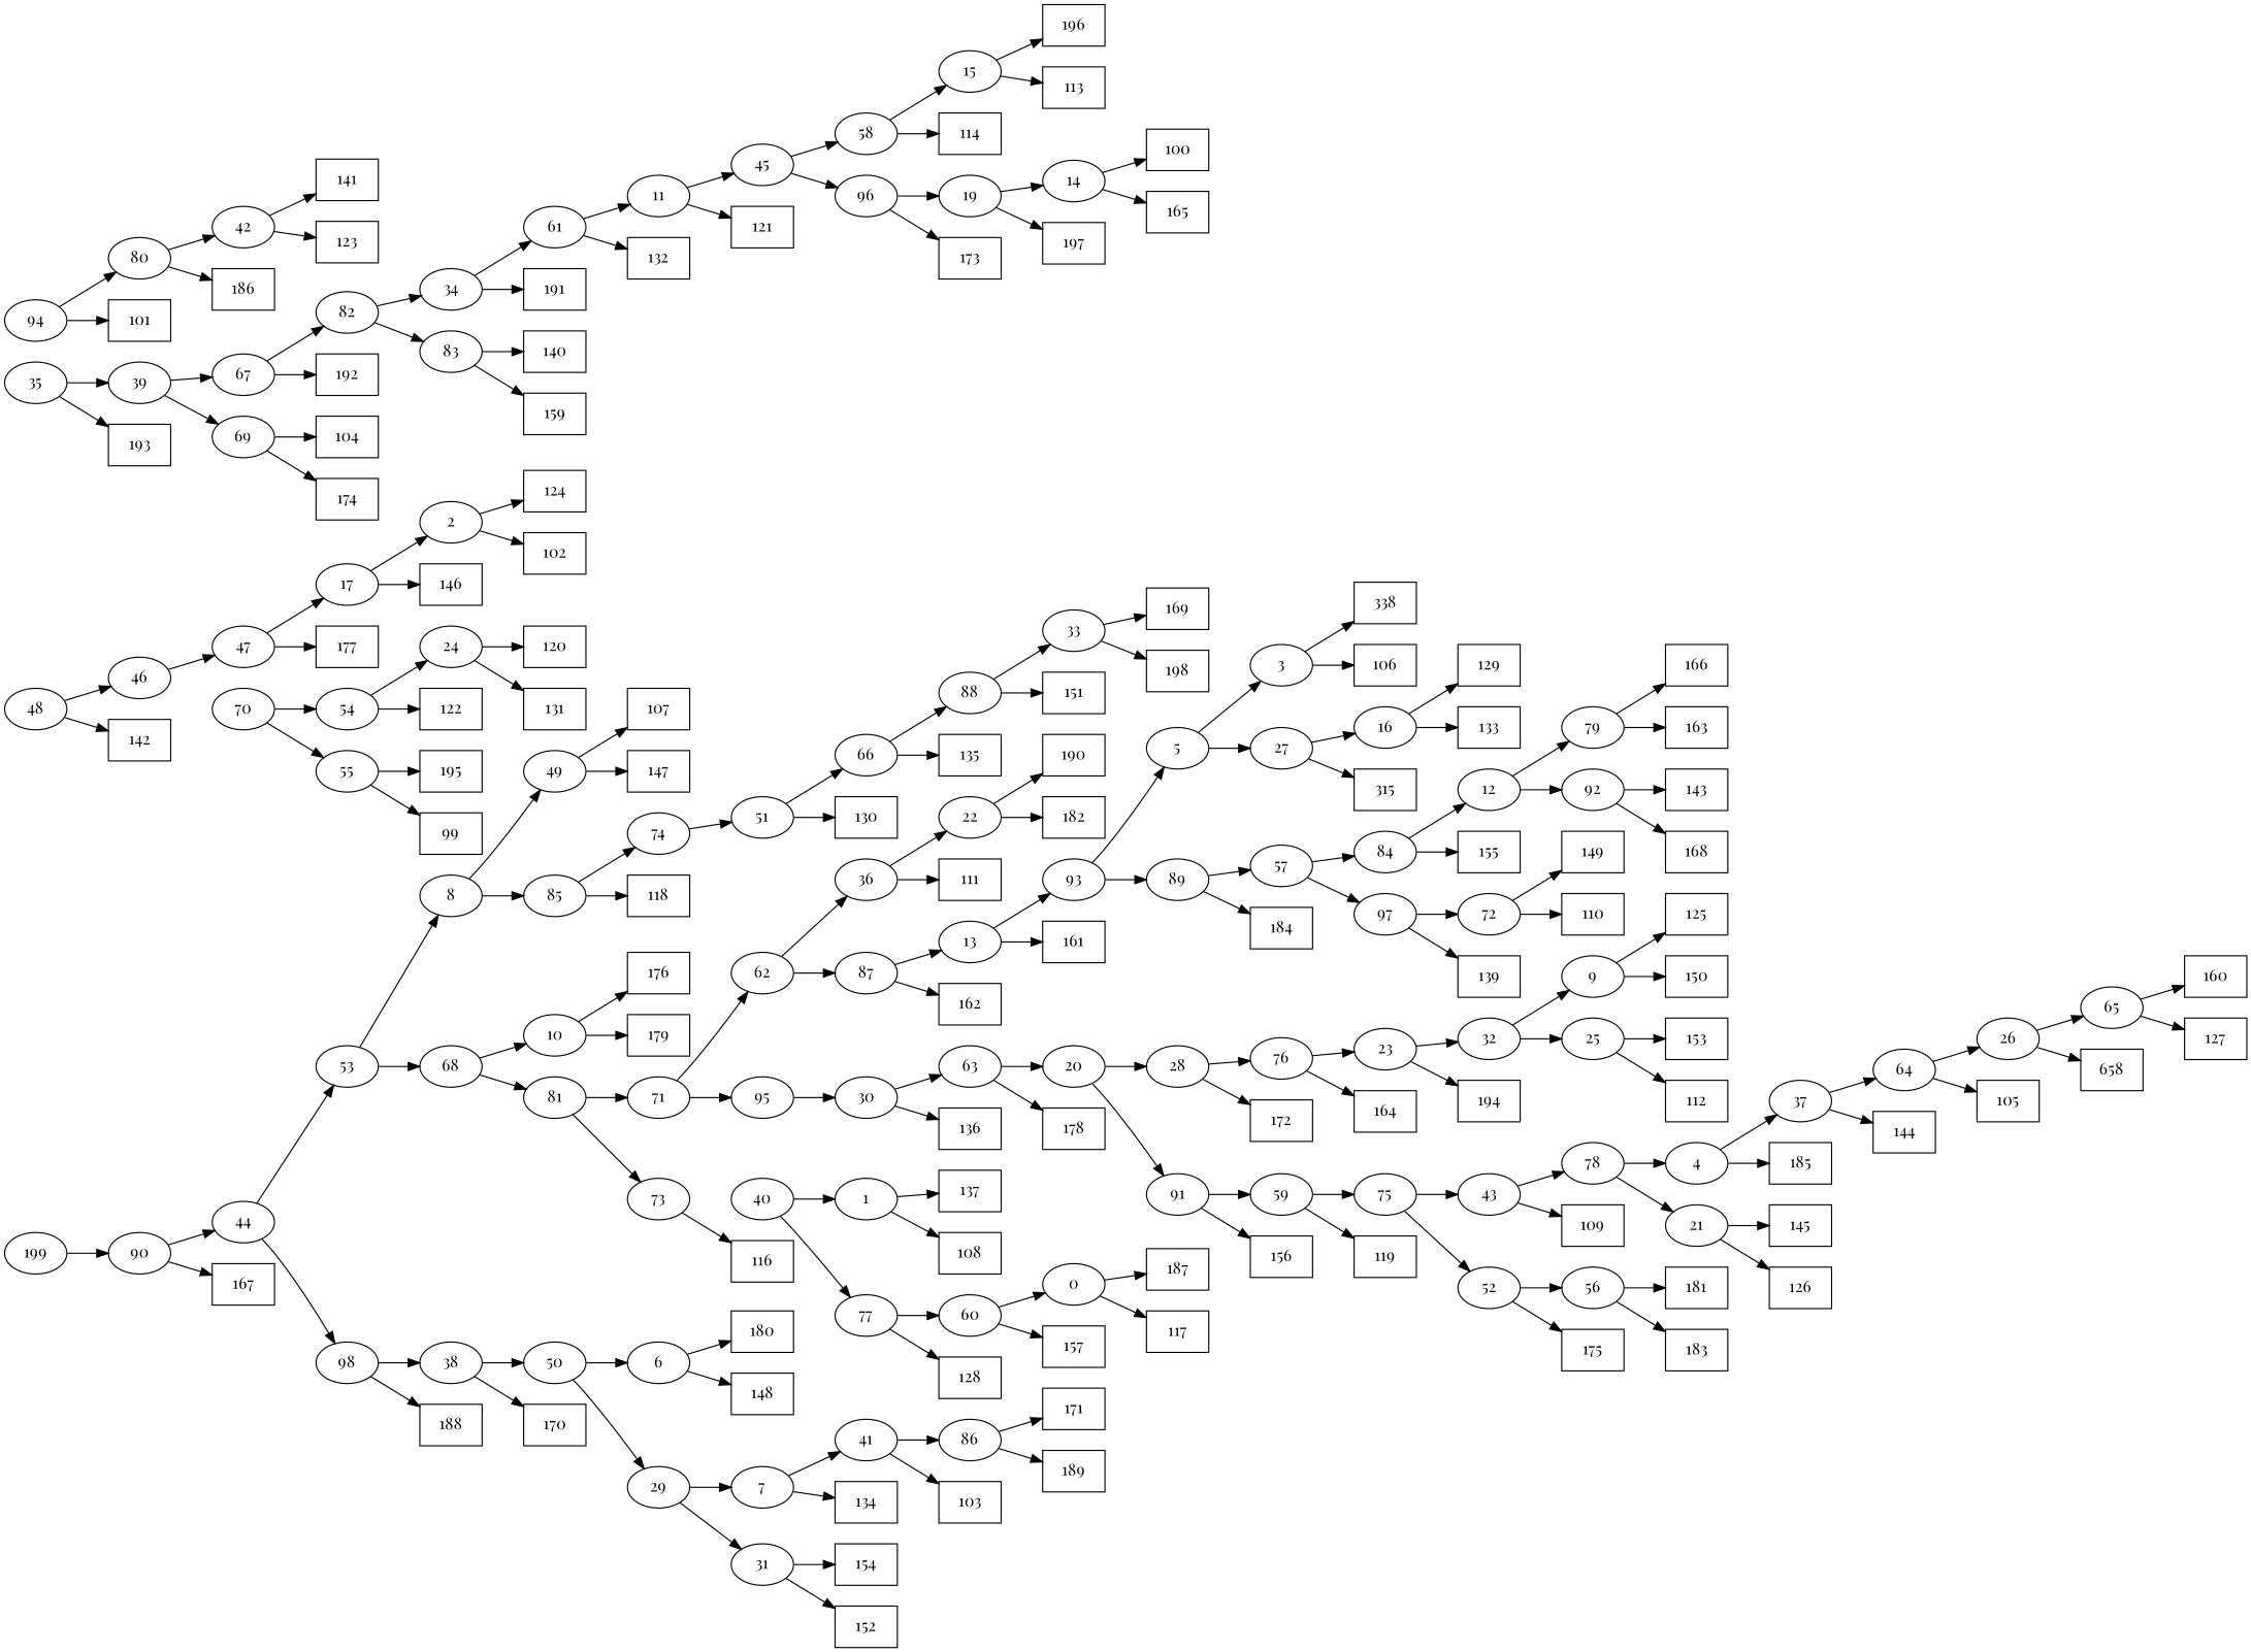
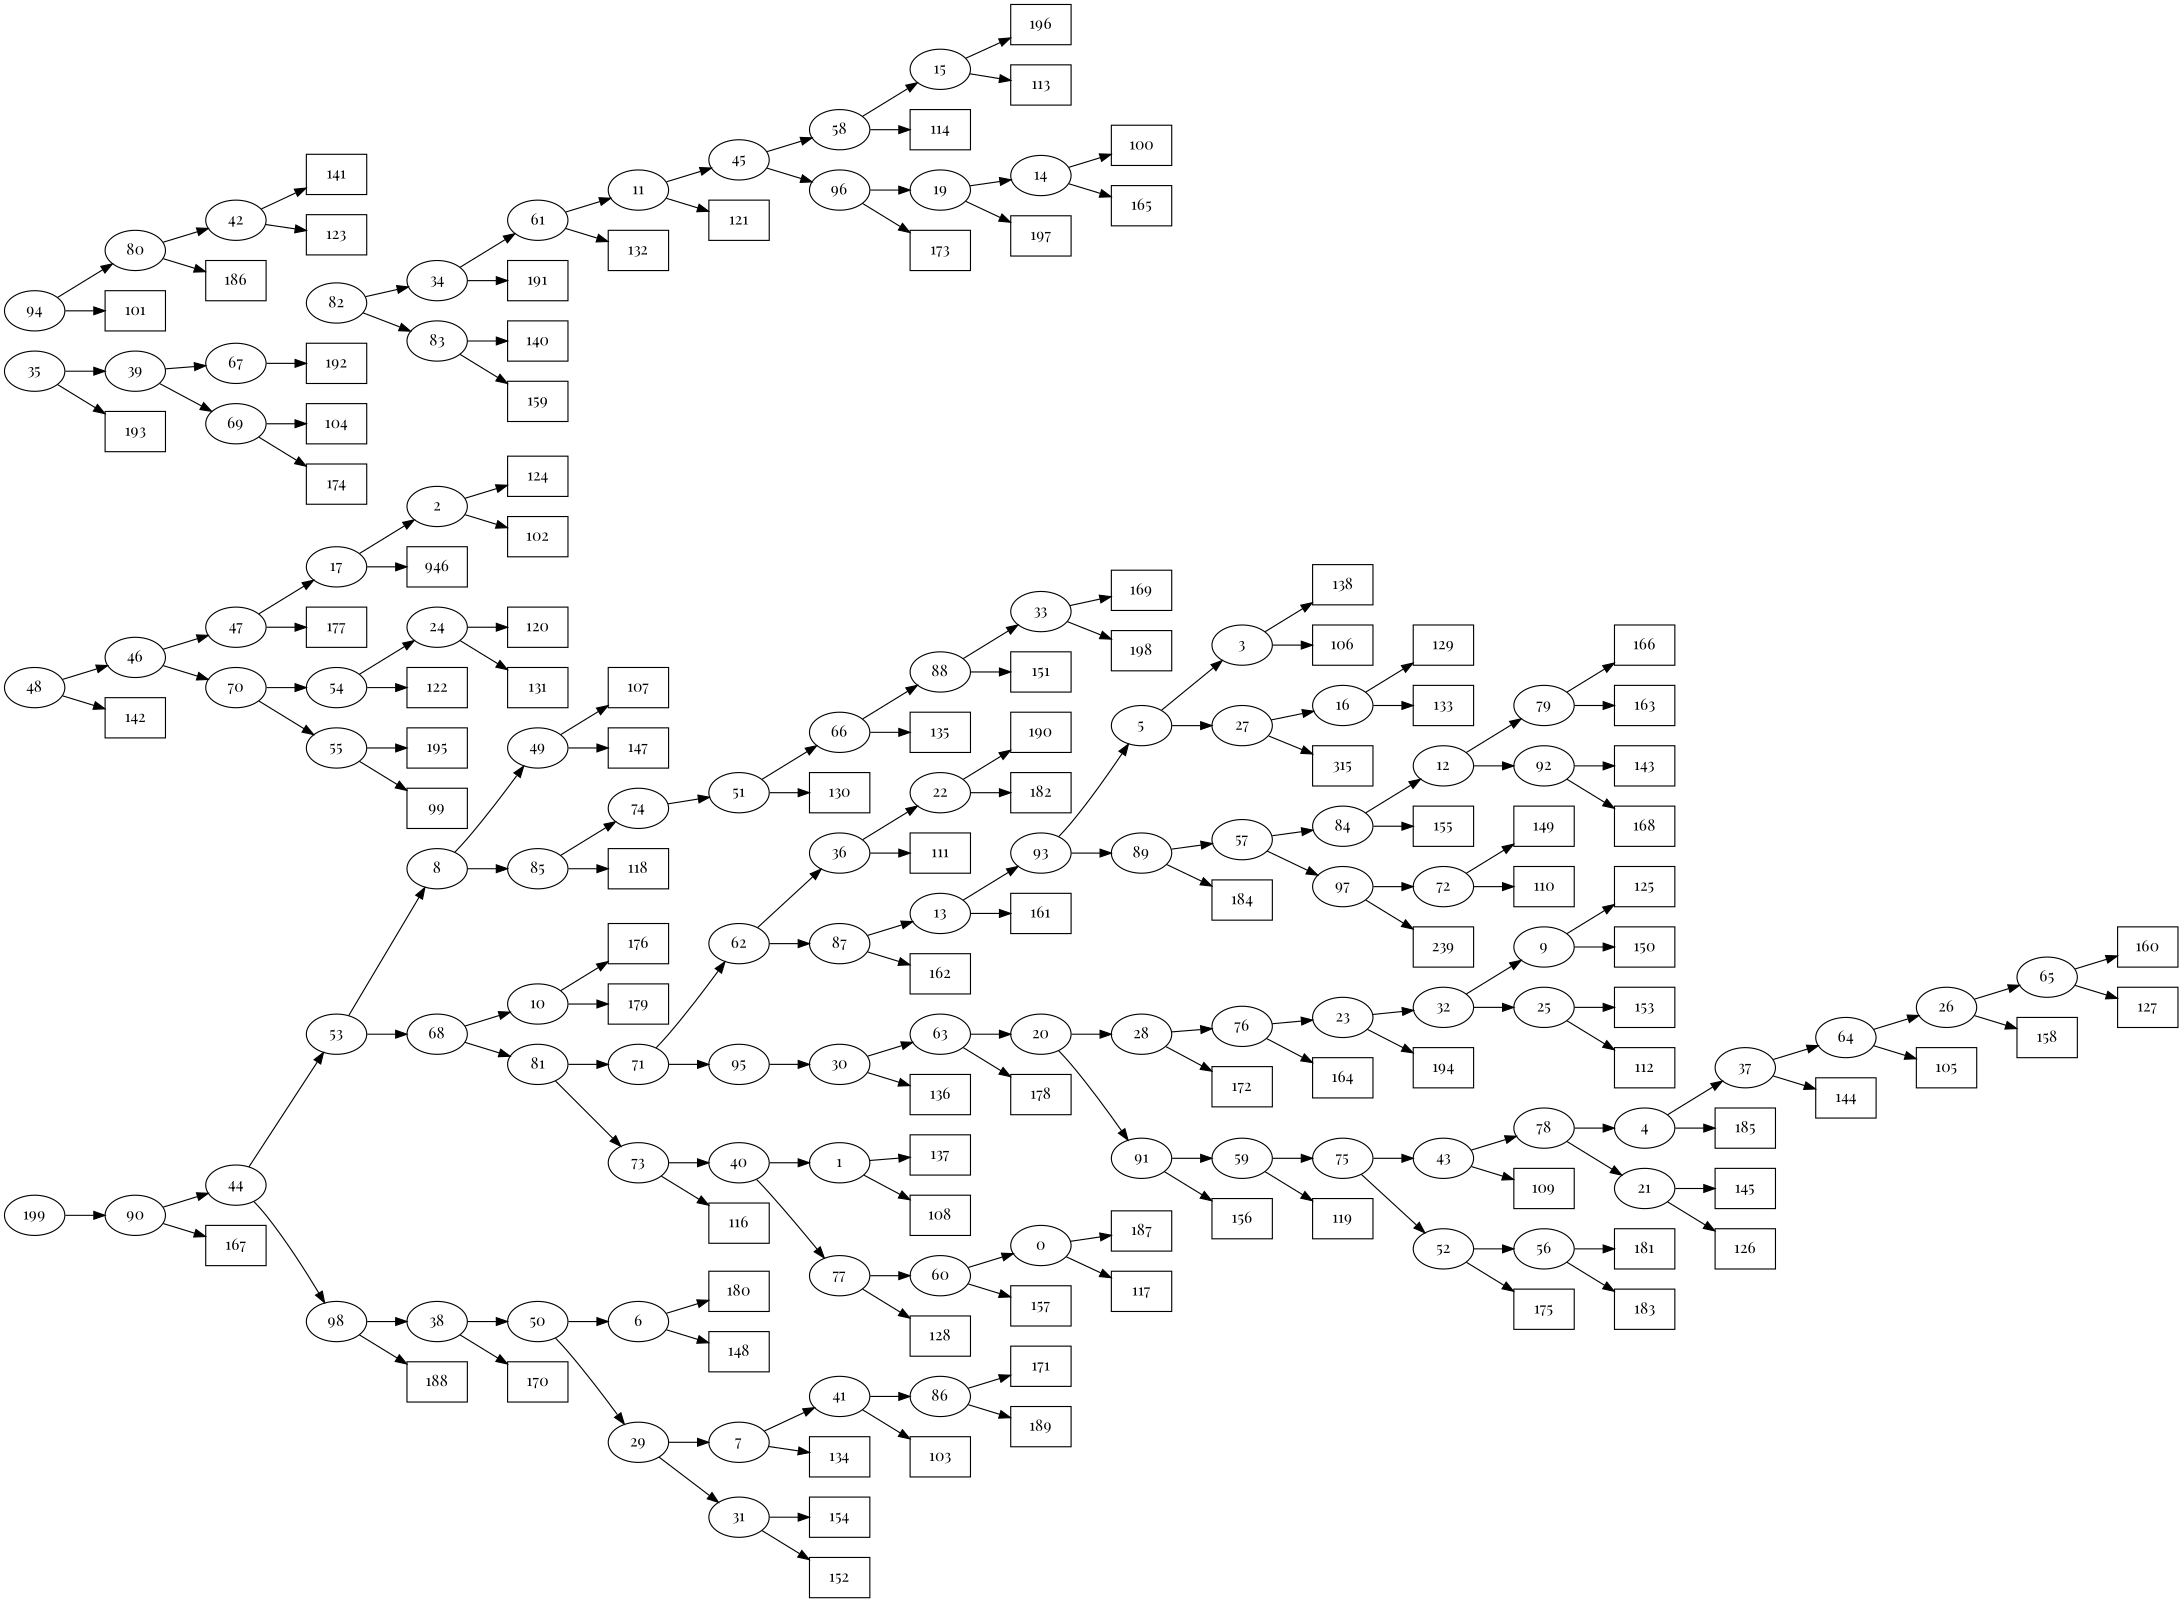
  digraph {
    fontname="Playfair Display"
    rankdir=LR
    node [fontname="Playfair Display" shape=box]
    edge [fontname="Playfair Display"]
    n1 [label=0 shape=""]
    n2 [label=187]
    n3 [label=117]
    n4 [label=1 shape=""]
    n5 [label=137]
    n6 [label=108]
    n7 [label=2 shape=""]
    n8 [label=124]
    n9 [label=102]
    n10 [label=3 shape=""]
-   n11 [label=338]
+   n11 [label=138]
    n12 [label=106]
    n13 [label=4 shape=""]
    n14 [label=37 shape=""]
    n15 [label=185]
    n16 [label=64 shape=""]
    n17 [label=144]
    n18 [label=5 shape=""]
    n19 [label=27 shape=""]
    n20 [label=16 shape=""]
    n21 [label=315]
    n22 [label=6 shape=""]
    n23 [label=180]
    n24 [label=148]
    n25 [label=7 shape=""]
    n26 [label=41 shape=""]
    n27 [label=134]
    n28 [label=86 shape=""]
    n29 [label=103]
    n30 [label=8 shape=""]
    n31 [label=49 shape=""]
    n32 [label=85 shape=""]
    n33 [label=107]
    n34 [label=147]
    n35 [label=74 shape=""]
    n36 [label=118]
    n37 [label=9 shape=""]
    n38 [label=125]
    n39 [label=150]
    n40 [label=10 shape=""]
    n41 [label=176]
    n42 [label=179]
    n43 [label=11 shape=""]
    n44 [label=45 shape=""]
    n45 [label=121]
    n46 [label=58 shape=""]
    n47 [label=96 shape=""]
    n48 [label=12 shape=""]
    n49 [label=79 shape=""]
    n50 [label=92 shape=""]
    n51 [label=166]
    n52 [label=163]
    n53 [label=143]
    n54 [label=168]
    n55 [label=13 shape=""]
    n56 [label=93 shape=""]
    n57 [label=161]
    n58 [label=89 shape=""]
    n59 [label=14 shape=""]
    n60 [label=100]
    n61 [label=165]
    n62 [label=15 shape=""]
    n63 [label=196]
    n64 [label=113]
    n65 [label=129]
    n66 [label=133]
    n67 [label=17 shape=""]
-   n68 [label=146]
+   n68 [label=946]
    n69 [label=35 shape=""]
    n70 [label=39 shape=""]
    n71 [label=193]
    n72 [label=48 shape=""]
    n73 [label=46 shape=""]
    n74 [label=142]
    n75 [label=19 shape=""]
    n76 [label=197]
    n77 [label=20 shape=""]
    n78 [label=28 shape=""]
    n79 [label=91 shape=""]
    n80 [label=76 shape=""]
    n81 [label=172]
    n82 [label=59 shape=""]
    n83 [label=156]
    n84 [label=21 shape=""]
    n85 [label=145]
    n86 [label=126]
    n87 [label=22 shape=""]
    n88 [label=190]
    n89 [label=182]
    n90 [label=23 shape=""]
    n91 [label=32 shape=""]
    n92 [label=194]
    n93 [label=25 shape=""]
    n94 [label=24 shape=""]
    n95 [label=120]
    n96 [label=131]
    n97 [label=153]
    n98 [label=112]
    n99 [label=26 shape=""]
    n100 [label=65 shape=""]
-   n101 [label=658]
+   n101 [label=158]
    n102 [label=160]
    n103 [label=127]
    n104 [label=164]
    n105 [label=29 shape=""]
    n106 [label=31 shape=""]
    n107 [label=154]
    n108 [label=152]
    n109 [label=30 shape=""]
    n110 [label=63 shape=""]
    n111 [label=136]
    n112 [label=178]
    n113 [label=33 shape=""]
    n114 [label=169]
    n115 [label=198]
    n116 [label=34 shape=""]
    n117 [label=61 shape=""]
    n118 [label=191]
    n119 [label=132]
    n120 [label=67 shape=""]
    n121 [label=69 shape=""]
    n122 [label=36 shape=""]
    n123 [label=111]
    n124 [label=105]
    n125 [label=38 shape=""]
    n126 [label=50 shape=""]
    n127 [label=170]
    n128 [label=82 shape=""]
    n129 [label=192]
    n130 [label=104]
    n131 [label=174]
    n132 [label=40 shape=""]
    n133 [label=77 shape=""]
    n134 [label=60 shape=""]
    n135 [label=128]
    n136 [label=171]
    n137 [label=189]
    n138 [label=42 shape=""]
    n139 [label=141]
    n140 [label=123]
    n141 [label=43 shape=""]
    n142 [label=78 shape=""]
    n143 [label=109]
    n144 [label=44 shape=""]
    n145 [label=53 shape=""]
    n146 [label=98 shape=""]
    n147 [label=68 shape=""]
    n148 [label=188]
    n149 [label=114]
    n150 [label=173]
    n151 [label=47 shape=""]
    n152 [label=70 shape=""]
    n153 [label=177]
    n154 [label=54 shape=""]
    n155 [label=55 shape=""]
    n156 [label=51 shape=""]
    n157 [label=66 shape=""]
    n158 [label=130]
    n159 [label=88 shape=""]
    n160 [label=135]
    n161 [label=52 shape=""]
    n162 [label=56 shape=""]
    n163 [label=175]
    n164 [label=181]
    n165 [label=183]
    n166 [label=81 shape=""]
    n167 [label=122]
    n168 [label=195]
    n169 [label=99]
    n170 [label=57 shape=""]
    n171 [label=84 shape=""]
    n172 [label=97 shape=""]
    n173 [label=155]
    n174 [label=72 shape=""]
-   n175 [label=139]
+   n175 [label=239]
    n176 [label=75 shape=""]
    n177 [label=119]
    n178 [label=157]
    n179 [label=62 shape=""]
    n180 [label=87 shape=""]
    n181 [label=162]
    n182 [label=151]
    n183 [label=83 shape=""]
    n184 [label=71 shape=""]
    n185 [label=73 shape=""]
    n186 [label=95 shape=""]
    n187 [label=149]
    n188 [label=110]
    n189 [label=116]
    n190 [label=94 shape=""]
    n191 [label=80 shape=""]
    n192 [label=101]
    n193 [label=186]
    n194 [label=140]
    n195 [label=159]
    n196 [label=184]
    n197 [label=90 shape=""]
    n198 [label=167]
    n199 [label=199 shape=""]
    n1 -> n2
    n1 -> n3
    n4 -> n5
    n4 -> n6
    n7 -> n8
    n7 -> n9
    n10 -> n11
    n10 -> n12
    n13 -> n14
    n13 -> n15
    n14 -> n16
    n14 -> n17
    n16 -> n99
    n16 -> n124
    n18 -> n10
    n18 -> n19
    n19 -> n20
    n19 -> n21
    n20 -> n65
    n20 -> n66
    n22 -> n23
    n22 -> n24
    n25 -> n26
    n25 -> n27
    n26 -> n28
    n26 -> n29
    n28 -> n136
    n28 -> n137
    n30 -> n31
    n30 -> n32
    n31 -> n33
    n31 -> n34
    n32 -> n35
    n32 -> n36
    n35 -> n156
    n37 -> n38
    n37 -> n39
    n40 -> n41
    n40 -> n42
    n43 -> n44
    n43 -> n45
    n44 -> n46
    n44 -> n47
    n46 -> n62
    n46 -> n149
    n47 -> n75
    n47 -> n150
    n48 -> n49
    n48 -> n50
    n49 -> n51
    n49 -> n52
    n50 -> n53
    n50 -> n54
    n55 -> n56
    n55 -> n57
    n56 -> n18
    n56 -> n58
    n58 -> n170
    n58 -> n196
    n59 -> n60
    n59 -> n61
    n62 -> n63
    n62 -> n64
    n67 -> n7
    n67 -> n68
    n69 -> n70
    n69 -> n71
    n70 -> n120
    n70 -> n121
    n72 -> n73
    n72 -> n74
    n73 -> n151
+   n73 -> n152
    n75 -> n59
    n75 -> n76
    n77 -> n78
    n77 -> n79
    n78 -> n80
    n78 -> n81
    n79 -> n82
    n79 -> n83
    n80 -> n90
    n80 -> n104
    n82 -> n176
    n82 -> n177
    n84 -> n85
    n84 -> n86
    n87 -> n88
    n87 -> n89
    n90 -> n91
    n90 -> n92
    n91 -> n37
    n91 -> n93
    n93 -> n97
    n93 -> n98
    n94 -> n95
    n94 -> n96
    n99 -> n100
    n99 -> n101
    n100 -> n102
    n100 -> n103
    n105 -> n25
    n105 -> n106
    n106 -> n107
    n106 -> n108
    n109 -> n110
    n109 -> n111
    n110 -> n77
    n110 -> n112
    n113 -> n114
    n113 -> n115
    n116 -> n117
    n116 -> n118
    n117 -> n43
    n117 -> n119
-   n120 -> n128
    n120 -> n129
    n121 -> n130
    n121 -> n131
    n122 -> n87
    n122 -> n123
    n125 -> n126
    n125 -> n127
    n126 -> n22
    n126 -> n105
    n128 -> n116
    n128 -> n183
    n132 -> n4
    n132 -> n133
    n133 -> n134
    n133 -> n135
    n134 -> n1
    n134 -> n178
    n138 -> n139
    n138 -> n140
    n141 -> n142
    n141 -> n143
    n142 -> n13
    n142 -> n84
    n144 -> n145
    n144 -> n146
    n145 -> n30
    n145 -> n147
    n146 -> n125
    n146 -> n148
    n147 -> n40
    n147 -> n166
    n151 -> n67
    n151 -> n153
    n152 -> n154
    n152 -> n155
    n154 -> n94
    n154 -> n167
    n155 -> n168
    n155 -> n169
    n156 -> n157
    n156 -> n158
    n157 -> n159
    n157 -> n160
    n159 -> n113
    n159 -> n182
    n161 -> n162
    n161 -> n163
    n162 -> n164
    n162 -> n165
    n166 -> n184
    n166 -> n185
    n170 -> n171
    n170 -> n172
    n171 -> n48
    n171 -> n173
    n172 -> n174
    n172 -> n175
    n174 -> n187
    n174 -> n188
    n176 -> n141
    n176 -> n161
    n179 -> n122
    n179 -> n180
    n180 -> n55
    n180 -> n181
    n183 -> n194
    n183 -> n195
    n184 -> n179
    n184 -> n186
+   n185 -> n132
    n185 -> n189
    n186 -> n109
    n190 -> n191
    n190 -> n192
    n191 -> n138
    n191 -> n193
    n197 -> n144
    n197 -> n198
    n199 -> n197
  }
